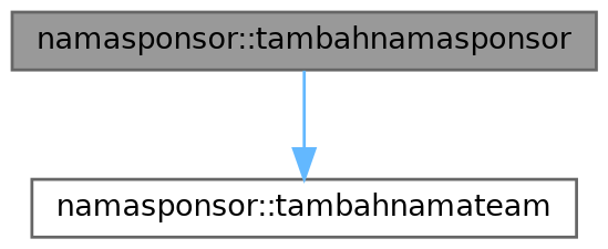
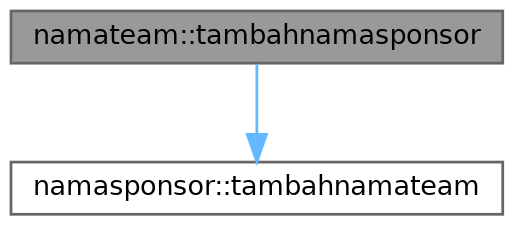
  digraph {
    rankdir=TB
    node [fontname=Helvetica fontsize=10 shape=box style=filled]
-   n1 [color=gray40 fillcolor=grey60 fontcolor=black height=0.2 label="namasponsor::tambahnamasponsor" width=0.4]
+   n1 [color=gray40 fillcolor=grey60 fontcolor=black height=0.2 label="namateam::tambahnamasponsor" width=0.4]
    n2 [color=grey40 fillcolor=white height=0.2 label="namasponsor::tambahnamateam" width=0.4]
    n1 -> n2 [color=steelblue1 fontname=Helvetica fontsize=10 labelfontname=Helvetica labelfontsize=10 style=solid]
  }
